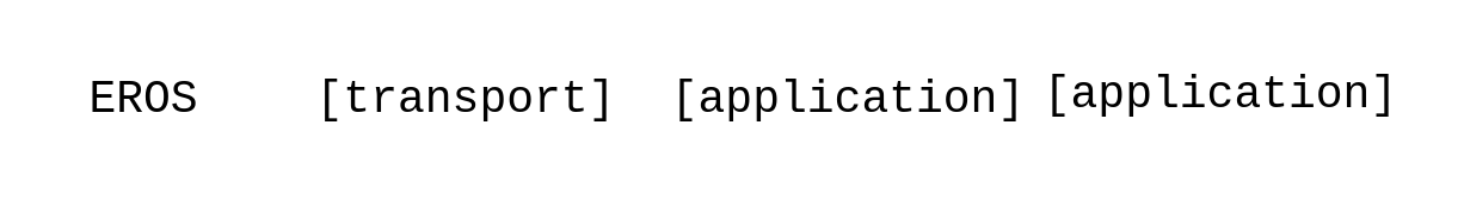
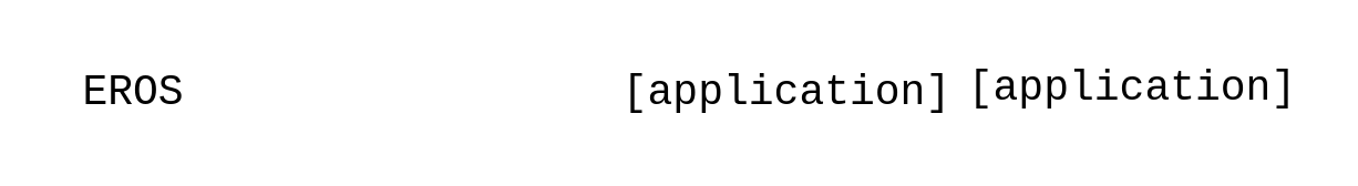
  <mxCell id="0" />
  <mxCell id="1" parent="0" />
  <mxCell id="2" value="EROS" style="rounded=0;whiteSpace=wrap;html=1;fontFamily=Courier New;fillColor=none;strokeColor=none;fontSize=19;" parent="1" vertex="1"><mxGeometry x="20" y="22" width="80" height="40" as="geometry" /></mxCell>
- <mxCell id="3" value="[transport]" style="rounded=0;whiteSpace=wrap;html=1;fontFamily=Courier New;fillColor=none;strokeColor=none;fontSize=19;" vertex="1" parent="1"><mxGeometry x="115" y="22" width="160" height="40" as="geometry" /></mxCell>
  <mxCell id="4" value="[application]" style="rounded=0;whiteSpace=wrap;html=1;fontFamily=Courier New;fillColor=none;strokeColor=none;fontSize=19;" vertex="1" parent="1"><mxGeometry x="275" y="22" width="160" height="40" as="geometry" /></mxCell>
  <mxCell id="5" value="[application]" style="rounded=0;whiteSpace=wrap;html=1;fontFamily=Courier New;fillColor=none;strokeColor=none;fontSize=19;" vertex="1" parent="1"><mxGeometry x="431" y="20" width="160" height="40" as="geometry" /></mxCell>
